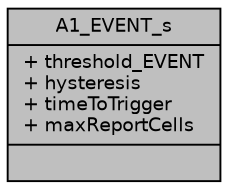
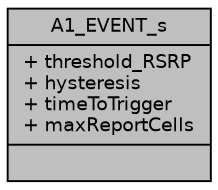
  digraph {
-   n1 [color=black fillcolor=grey75 fontcolor=black fontname=Helvetica fontsize=10 height=0.2 label="{A1_EVENT_s\n|+ threshold_EVENT\l+ hysteresis\l+ timeToTrigger\l+ maxReportCells\l|}" shape=record style=filled width=0.4]
+   n1 [color=black fillcolor=grey75 fontcolor=black fontname=Helvetica fontsize=10 height=0.2 label="{A1_EVENT_s\n|+ threshold_RSRP\l+ hysteresis\l+ timeToTrigger\l+ maxReportCells\l|}" shape=record style=filled width=0.4]
  }
